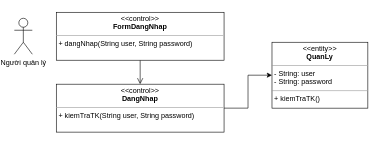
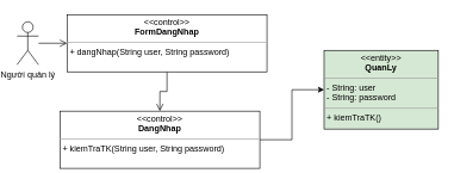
  <mxCell id="0" />
  <mxCell id="1" parent="0" />
  <mxCell id="2" style="edgeStyle=orthogonalEdgeStyle;rounded=0;orthogonalLoop=1;jettySize=auto;html=1;endArrow=open;endFill=0;endSize=8;" parent="1" source="3" target="5" edge="1"><mxGeometry relative="1" as="geometry" /></mxCell>
  <mxCell id="3" value="&lt;p style=&quot;margin: 0px ; margin-top: 4px ; text-align: center&quot;&gt;&amp;lt;&amp;lt;control&amp;gt;&amp;gt;&lt;br&gt;&lt;b&gt;FormDangNhap&lt;/b&gt;&lt;/p&gt;&lt;hr size=&quot;1&quot;&gt;&lt;p style=&quot;margin: 0px ; margin-left: 4px&quot;&gt;+ dangNhap(String user, String password)&lt;br&gt;&lt;/p&gt;" style="verticalAlign=top;align=left;overflow=fill;fontSize=12;fontFamily=Helvetica;html=1;" parent="1" vertex="1"><mxGeometry x="90" y="20" width="280" height="80" as="geometry" /></mxCell>
  <mxCell id="4" style="edgeStyle=orthogonalEdgeStyle;rounded=0;orthogonalLoop=1;jettySize=auto;html=1;endArrow=classic;endFill=1;endSize=6;" parent="1" source="5" target="6" edge="1"><mxGeometry relative="1" as="geometry" /></mxCell>
- <mxCell id="5" value="&lt;p style=&quot;margin: 0px ; margin-top: 4px ; text-align: center&quot;&gt;&amp;lt;&amp;lt;control&amp;gt;&amp;gt;&lt;br&gt;&lt;b&gt;DangNhap&lt;/b&gt;&lt;/p&gt;&lt;hr size=&quot;1&quot;&gt;&lt;p style=&quot;margin: 0px ; margin-left: 4px&quot;&gt;+ kiemTraTK(String user, String password)&lt;br&gt;&lt;/p&gt;" style="verticalAlign=top;align=left;overflow=fill;fontSize=12;fontFamily=Helvetica;html=1;" parent="1" vertex="1"><mxGeometry x="90" y="140" width="280" height="80" as="geometry" /></mxCell>
- <mxCell id="6" value="&lt;p style=&quot;margin: 0px ; margin-top: 4px ; text-align: center&quot;&gt;&amp;lt;&amp;lt;entity&amp;gt;&amp;gt;&lt;br&gt;&lt;b&gt;QuanLy&lt;/b&gt;&lt;/p&gt;&lt;hr size=&quot;1&quot;&gt;&lt;p style=&quot;margin: 0px ; margin-left: 4px&quot;&gt;- String: user&lt;br&gt;- String: password&lt;/p&gt;&lt;hr size=&quot;1&quot;&gt;&lt;p style=&quot;margin: 0px ; margin-left: 4px&quot;&gt;+ kiemTraTK()&lt;br&gt;&lt;/p&gt;" style="verticalAlign=top;align=left;overflow=fill;fontSize=12;fontFamily=Helvetica;html=1;" parent="1" vertex="1"><mxGeometry x="450" y="70" width="160" height="110" as="geometry" /></mxCell>
+ <mxCell id="5" value="&lt;p style=&quot;margin: 0px ; margin-top: 4px ; text-align: center&quot;&gt;&amp;lt;&amp;lt;control&amp;gt;&amp;gt;&lt;br&gt;&lt;b&gt;DangNhap&lt;/b&gt;&lt;/p&gt;&lt;hr size=&quot;1&quot;&gt;&lt;p style=&quot;margin: 0px ; margin-left: 4px&quot;&gt;+ kiemTraTK(String user, String password)&lt;br&gt;&lt;/p&gt;" style="verticalAlign=top;align=left;overflow=fill;fontSize=12;fontFamily=Helvetica;html=1;" parent="1" vertex="1"><mxGeometry x="80" y="155" width="280" height="80" as="geometry" /></mxCell>
+ <mxCell id="6" value="&lt;p style=&quot;margin: 0px ; margin-top: 4px ; text-align: center&quot;&gt;&amp;lt;&amp;lt;entity&amp;gt;&amp;gt;&lt;br&gt;&lt;b&gt;QuanLy&lt;/b&gt;&lt;/p&gt;&lt;hr size=&quot;1&quot;&gt;&lt;p style=&quot;margin: 0px ; margin-left: 4px&quot;&gt;- String: user&lt;br&gt;- String: password&lt;/p&gt;&lt;hr size=&quot;1&quot;&gt;&lt;p style=&quot;margin: 0px ; margin-left: 4px&quot;&gt;+ kiemTraTK()&lt;br&gt;&lt;/p&gt;" style="verticalAlign=top;align=left;overflow=fill;fontSize=12;fontFamily=Helvetica;html=1;fillColor=#d5e8d4;" parent="1" vertex="1"><mxGeometry x="450" y="70" width="160" height="110" as="geometry" /></mxCell>
+ <mxCell id="7" style="edgeStyle=orthogonalEdgeStyle;rounded=0;orthogonalLoop=1;jettySize=auto;html=1;endArrow=open;endFill=0;endSize=8;" parent="1" source="8" target="3" edge="1"><mxGeometry relative="1" as="geometry" /></mxCell>
  <mxCell id="8" value="Người quản lý" style="shape=umlActor;verticalLabelPosition=bottom;verticalAlign=top;html=1;outlineConnect=0;" parent="1" vertex="1"><mxGeometry x="20" y="30" width="30" height="60" as="geometry" /></mxCell>
